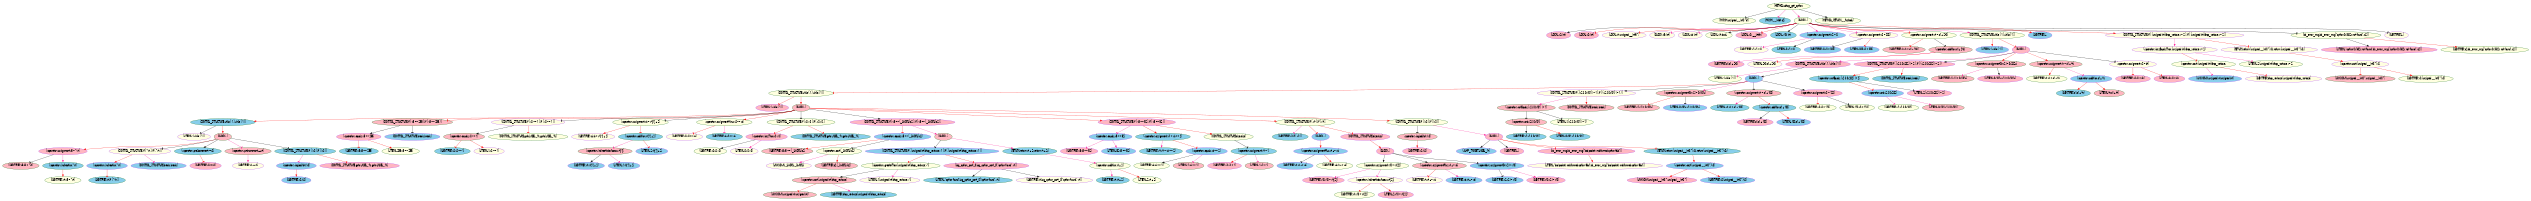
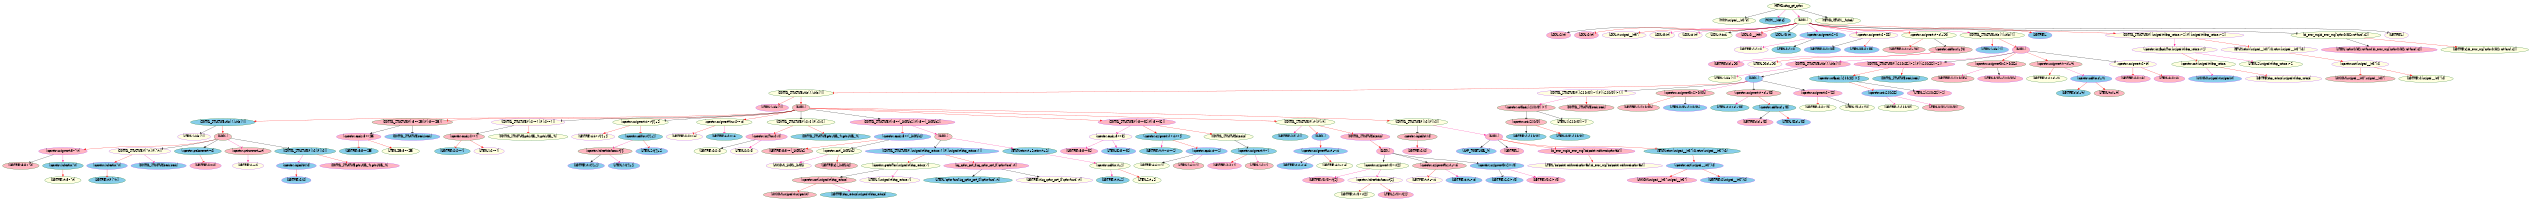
  digraph {
    fontname="Patrick Hand"
    node [color=darkgreen fillcolor=lightyellow fontname="Patrick Hand" style=filled]
    edge [arrowhead=tee color=red fontname="Patrick Hand"]
    n1 [label="(METHOD,udhcp_get_option)"]
    n2 [label="(PARAM,unsigned __int8 *a1)"]
    n3 [fillcolor=skyblue label="(PARAM,__int64 a2)"]
    n4 [label="(BLOCK,,)"]
    n5 [label="(METHOD_RETURN,__fastcall)"]
    n6 [color=purple fillcolor=lightpink label="(LOCAL,v2: int)"]
    n7 [color=purple fillcolor=lightpink label="(LOCAL,v3: int)"]
    n8 [color=purple label="(LOCAL,v4: unsigned __int5 *)"]
-   n9 [color=purple label="(BLOCK,v5: int)"]
+   n9 [color=purple label="(LOCAL,v5: int)"]
    n10 [color=purple label="(LOCAL,v6: int)"]
    n11 [label="(LOCAL,v7: bool)"]
    n12 [color=purple fillcolor=lightpink label="(LOCAL,v8: __int64)"]
    n13 [fillcolor=skyblue label="(LOCAL,v10: int)"]
    n14 [color=purple fillcolor=skyblue label="(<operator>.assignment,v2 = 0)"]
    n15 [color=purple label="(<operator>.assignment,v3 = 388)"]
    n16 [label="(<operator>.assignment,v4 = a1 + 240)"]
    n17 [label="(CONTROL_STRUCTURE,while ( 1 ),while ( 1 ))"]
    n18 [color=purple fillcolor=skyblue label="(IDENTIFIER,L,)"]
    n19 [color=purple label="(CONTROL_STRUCTURE,if ( (unsigned int)dhcp_verbose <= 2 ),if ( (unsigned int)dhcp_verbose <= 2 ))"]
    n20 [label="(bb_error_msg,bb_error_msg(\"option 0x%02x not found\", a2))"]
    n21 [color=purple label="(IDENTIFIER,L,)"]
    n22 [color=purple label="(IDENTIFIER,v2,v2 = 0)"]
    n23 [fillcolor=skyblue label="(LITERAL,0,v2 = 0)"]
    n24 [color=purple fillcolor=skyblue label="(IDENTIFIER,v3,v3 = 388)"]
    n25 [color=purple fillcolor=skyblue label="(LITERAL,388,v3 = 388)"]
    n26 [fillcolor=lightpink label="(IDENTIFIER,v4,v4 = a1 + 240)"]
    n27 [fillcolor=lightpink label="(<operator>.addition,a1 + 240)"]
    n28 [color=purple fillcolor=skyblue label="(LITERAL,1,while ( 1 ))"]
    n29 [color=purple fillcolor=lightpink label="(BLOCK,,)"]
    n30 [color=purple label="(<operator>.lessEqualsThan,(unsigned int)dhcp_verbose <= 2)"]
    n31 [color=purple label="(RETURN,return (unsigned __int8 *)v8;,return (unsigned __int8 *)v8;)"]
    n32 [color=purple fillcolor=lightpink label="(LITERAL,\"option 0x%02x not found\",bb_error_msg(\"option 0x%02x not found\", a2))"]
    n33 [label="(IDENTIFIER,a2,bb_error_msg(\"option 0x%02x not found\", a2))"]
    n34 [color=purple fillcolor=lightpink label="(IDENTIFIER,a1,a1 + 240)"]
    n35 [color=purple label="(LITERAL,240,a1 + 240)"]
    n36 [color=purple fillcolor=lightpink label="(CONTROL_STRUCTURE,while ( 1 ),while ( 1 ))"]
    n37 [color=purple fillcolor=lightpink label="(CONTROL_STRUCTURE,if ( (v2 & 0x202) != 2 ),if ( (v2 & 0x202) != 2 ))"]
    n38 [fillcolor=lightpink label="(<operators>.assignmentOr,v2 |= 0x202u)"]
    n39 [fillcolor=lightpink label="(<operator>.assignment,v4 = a1 + 44)"]
    n40 [color=purple label="(<operator>.assignment,v3 = 64)"]
    n41 [label="(LITERAL,1,while ( 1 ))"]
    n42 [color=purple fillcolor=skyblue label="(BLOCK,,)"]
    n43 [fillcolor=skyblue label="(<operator>.notEquals,(v2 & 0x202) != 2)"]
    n44 [fillcolor=skyblue label="(CONTROL_STRUCTURE,break;,break;)"]
    n45 [fillcolor=lightpink label="(IDENTIFIER,v2,v2 |= 0x202u)"]
    n46 [color=purple fillcolor=lightpink label="(LITERAL,0x202u,v2 |= 0x202u)"]
    n47 [label="(IDENTIFIER,v4,v4 = a1 + 44)"]
    n48 [color=purple fillcolor=skyblue label="(<operator>.addition,a1 + 44)"]
    n49 [color=purple fillcolor=lightpink label="(IDENTIFIER,v3,v3 = 64)"]
    n50 [color=purple fillcolor=lightpink label="(LITERAL,64,v3 = 64)"]
    n51 [label="(CONTROL_STRUCTURE,while ( 1 ),while ( 1 ))"]
    n52 [color=purple label="(CONTROL_STRUCTURE,if ( (v2 & 0x101) != 1 ),if ( (v2 & 0x101) != 1 ))"]
    n53 [fillcolor=lightpink label="(<operators>.assignmentOr,v2 |= 0x101u)"]
    n54 [fillcolor=lightpink label="(<operator>.assignment,v4 = a1 + 108)"]
    n55 [color=purple fillcolor=lightpink label="(<operator>.assignment,v3 = 128)"]
    n56 [color=purple fillcolor=lightpink label="(LITERAL,1,while ( 1 ))"]
    n57 [fillcolor=lightpink label="(BLOCK,,)"]
    n58 [fillcolor=lightpink label="(<operator>.notEquals,(v2 & 0x101) != 1)"]
    n59 [fillcolor=lightpink label="(CONTROL_STRUCTURE,break;,break;)"]
    n60 [fillcolor=lightpink label="(IDENTIFIER,v2,v2 |= 0x101u)"]
    n61 [color=purple fillcolor=skyblue label="(LITERAL,0x101u,v2 |= 0x101u)"]
    n62 [fillcolor=skyblue label="(LITERAL,v4,v4 = a1 + 108)"]
    n63 [fillcolor=skyblue label="(<operator>.addition,a1 + 108)"]
    n64 [label="(IDENTIFIER,v3,v3 = 128)"]
    n65 [label="(LITERAL,128,v3 = 128)"]
    n66 [fillcolor=skyblue label="(CONTROL_STRUCTURE,while ( 1 ),while ( 1 ))"]
    n67 [fillcolor=lightpink label="(CONTROL_STRUCTURE,if ( v5 == 255 ),if ( v5 == 255 ))"]
    n68 [color=purple label="(CONTROL_STRUCTURE,if ( v3 == 1 ),if ( v3 == 1 ))"]
    n69 [label="(<operator>.assignment,v6 = v4[1] + 2)"]
    n70 [label="(<operator>.assignmentMinus,v3 -= v6)"]
    n71 [label="(CONTROL_STRUCTURE,if ( v3 < 0 ),if ( v3 < 0 ))"]
    n72 [color=purple fillcolor=lightpink label="(CONTROL_STRUCTURE,if ( v5 == (_DWORD)a2 ),if ( v5 == (_DWORD)a2 ))"]
    n73 [color=purple fillcolor=lightpink label="(CONTROL_STRUCTURE,if ( v5 == 52 ),if ( v5 == 52 ))"]
    n74 [label="(CONTROL_STRUCTURE,if ( v7 ),if ( v7 ))"]
    n75 [label="(CONTROL_STRUCTURE,if ( !v3 ),if ( !v3 ))"]
    n76 [color=purple label="(LITERAL,1,while ( 1 ))"]
    n77 [fillcolor=lightpink label="(BLOCK,,)"]
    n78 [color=purple fillcolor=lightpink label="(<operator>.equals,v5 == 255)"]
    n79 [color=purple fillcolor=skyblue label="(CONTROL_STRUCTURE,break;,break;)"]
    n80 [fillcolor=lightpink label="(<operator>.equals,v3 == 1)"]
    n81 [label="(CONTROL_STRUCTURE,goto LABEL_14;,goto LABEL_14;)"]
    n82 [color=purple label="(IDENTIFIER,v6,v6 = v4[1] + 2)"]
    n83 [fillcolor=skyblue label="(<operator>.addition,v4[1] + 2)"]
    n84 [color=purple label="(IDENTIFIER,v3,v3 -= v6)"]
    n85 [fillcolor=skyblue label="(IDENTIFIER,v6,v3 -= v6)"]
    n86 [color=purple fillcolor=lightpink label="(<operator>.lessThan,v3 < 0)"]
    n87 [fillcolor=skyblue label="(CONTROL_STRUCTURE,goto LABEL_14;,goto LABEL_14;)"]
    n88 [color=purple fillcolor=skyblue label="(<operator>.equals,v5 == (_DWORD)a2)"]
    n89 [fillcolor=lightpink label="(BLOCK,,)"]
-   n90 [color=purple fillcolor=skyblue label="(<operator>.equals,v5 == 52)"]
+   n90 [color=purple label="(<operator>.equals,v5 == 52)"]
    n91 [fillcolor=skyblue label="(<operator>.assignment,v7 = v6 == 2)"]
    n92 [label="(CONTROL_STRUCTURE,else,else)"]
    n93 [fillcolor=skyblue label="(IDENTIFIER,v7,if ( v7 ))"]
    n94 [color=purple fillcolor=skyblue label="(BLOCK,,)"]
    n95 [color=purple fillcolor=lightpink label="(CONTROL_STRUCTURE,else,else)"]
    n96 [fillcolor=lightpink label="(<operator>.logicalNot,!v3)"]
    n97 [color=purple fillcolor=lightpink label="(BLOCK,,)"]
    n98 [color=purple fillcolor=lightpink label="(<operator>.assignment,v5 = *v4)"]
    n99 [color=purple label="(CONTROL_STRUCTURE,if ( *v4 ),if ( *v4 ))"]
    n100 [fillcolor=skyblue label="(<operator>.preDecrement,--v3)"]
    n101 [fillcolor=lightpink label="(<operator>.preIncrement,++v4)"]
    n102 [fillcolor=skyblue label="(CONTROL_STRUCTURE,if ( !v3 ),if ( !v3 ))"]
    n103 [fillcolor=lightpink label="(IDENTIFIER,v5,v5 = *v4)"]
    n104 [fillcolor=skyblue label="(<operator>.indirection,*v4)"]
    n105 [color=purple fillcolor=skyblue label="(<operator>.indirection,*v4)"]
    n106 [color=purple fillcolor=skyblue label="(CONTROL_STRUCTURE,break;,break;)"]
    n107 [color=purple fillcolor=lightpink label="(IDENTIFIER,v3,--v3)"]
    n108 [color=purple label="(IDENTIFIER,v4,++v4)"]
    n109 [color=purple fillcolor=skyblue label="(<operator>.logicalNot,!v3)"]
    n110 [color=purple fillcolor=lightpink label="(CONTROL_STRUCTURE,goto LABEL_14;,goto LABEL_14;)"]
    n111 [label="(IDENTIFIER,v4,v5 = *v4)"]
    n112 [fillcolor=skyblue label="(IDENTIFIER,v4,if ( *v4 ))"]
    n113 [color=purple fillcolor=skyblue label="(IDENTIFIER,v3,!v3)"]
    n114 [fillcolor=skyblue label="(IDENTIFIER,v5,v5 == 255)"]
    n115 [label="(LITERAL,255,v5 == 255)"]
    n116 [fillcolor=skyblue label="(IDENTIFIER,v3,v3 == 1)"]
    n117 [color=purple label="(LITERAL,1,v3 == 1)"]
    n118 [fillcolor=lightpink label="(<operator>.indirectIndexAccess,v4[1])"]
    n119 [color=purple fillcolor=skyblue label="(LITERAL,2,v4[1] + 2)"]
    n120 [color=purple fillcolor=skyblue label="(IDENTIFIER,v4,v4[1] + 2)"]
    n121 [color=purple fillcolor=skyblue label="(LITERAL,1,v4[1] + 2)"]
    n122 [label="(IDENTIFIER,v3,v3 < 0)"]
    n123 [color=purple label="(LITERAL,0,v3 < 0)"]
    n124 [fillcolor=lightpink label="(IDENTIFIER,v5,v5 == (_DWORD)a2)"]
    n125 [label="(<operator>.cast,(_DWORD)a2)"]
    n126 [color=purple fillcolor=skyblue label="(CONTROL_STRUCTURE,if ( (unsigned int)dhcp_verbose > 1 ),if ( (unsigned int)dhcp_verbose > 1 ))"]
    n127 [fillcolor=skyblue label="(RETURN,return v4 + 2;,return v4 + 2;)"]
    n128 [color=purple label="(UNKNOWN,_DWORD,_DWORD)"]
    n129 [fillcolor=lightpink label="(IDENTIFIER,a2,(_DWORD)a2)"]
    n130 [label="(<operator>.greaterThan,(unsigned int)dhcp_verbose > 1)"]
    n131 [color=purple fillcolor=lightpink label="(log_option_part_0,log_option_part_0(\"option found\", v4))"]
    n132 [label="(<operator>.addition,v4 + 2)"]
    n133 [fillcolor=lightpink label="(<operator>.cast,(unsigned int)dhcp_verbose)"]
    n134 [color=purple label="(LITERAL,1,(unsigned int)dhcp_verbose > 1)"]
    n135 [fillcolor=skyblue label="(LITERAL,\"option found\",log_option_part_0(\"option found\", v4))"]
    n136 [color=purple label="(IDENTIFIER,v4,log_option_part_0(\"option found\", v4))"]
    n137 [fillcolor=lightpink label="(UNKNOWN,unsigned int,unsigned int)"]
    n138 [fillcolor=skyblue label="(IDENTIFIER,dhcp_verbose,(unsigned int)dhcp_verbose)"]
    n139 [fillcolor=skyblue label="(IDENTIFIER,v4,v4 + 2)"]
    n140 [label="(LITERAL,2,v4 + 2)"]
    n141 [color=purple fillcolor=lightpink label="(IDENTIFIER,v5,v5 == 52)"]
    n142 [color=purple fillcolor=skyblue label="(LITERAL,52,v5 == 52)"]
    n143 [fillcolor=skyblue label="(IDENTIFIER,v7,v7 = v6 == 2)"]
    n144 [color=purple fillcolor=skyblue label="(<operator>.equals,v6 == 2)"]
    n145 [fillcolor=skyblue label="(<operator>.assignment,v7 = 1)"]
    n146 [label="(IDENTIFIER,v6,v6 == 2)"]
    n147 [fillcolor=lightpink label="(LITERAL,2,v6 == 2)"]
    n148 [color=purple fillcolor=lightpink label="(IDENTIFIER,v7,v7 = 1)"]
    n149 [fillcolor=lightpink label="(LITERAL,1,v7 = 1)"]
    n150 [color=purple fillcolor=skyblue label="(<operator>.assignmentPlus,v4 += v6)"]
    n151 [color=purple fillcolor=lightpink label="(BLOCK,,)"]
    n152 [color=purple fillcolor=skyblue label="(IDENTIFIER,v4,v4 += v6)"]
    n153 [label="(IDENTIFIER,v6,v4 += v6)"]
    n154 [label="(<operator>.assignment,v10 = v4[2])"]
    n155 [fillcolor=lightpink label="(<operator>.assignmentPlus,v4 += v6)"]
    n156 [color=purple fillcolor=skyblue label="(<operators>.assignmentOr,v2 |= v10)"]
    n157 [color=purple fillcolor=lightpink label="(IDENTIFIER,v10,v10 = v4[2])"]
    n158 [color=purple label="(<operator>.indirectIndexAccess,v4[2])"]
    n159 [color=purple label="(IDENTIFIER,v4,v4 += v6)"]
    n160 [color=purple fillcolor=skyblue label="(IDENTIFIER,v6,v4 += v6)"]
    n161 [color=purple fillcolor=skyblue label="(IDENTIFIER,v2,v2 |= v10)"]
    n162 [color=purple fillcolor=lightpink label="(IDENTIFIER,v10,v2 |= v10)"]
    n163 [label="(IDENTIFIER,v4,v10 = v4[2])"]
    n164 [color=purple fillcolor=lightpink label="(LITERAL,2,v10 = v4[2])"]
    n165 [color=purple fillcolor=lightpink label="(IDENTIFIER,v3,!v3)"]
    n166 [color=purple fillcolor=skyblue label="(JUMP_TARGET,LABEL_14)"]
    n167 [color=purple fillcolor=lightpink label="(IDENTIFIER,L,)"]
    n168 [color=purple fillcolor=lightpink label="(bb_error_msg,bb_error_msg(\"bad packet, malformed option field\"))"]
    n169 [fillcolor=skyblue label="(RETURN,return (unsigned __int8 *)v8;,return (unsigned __int8 *)v8;)"]
    n170 [color=purple label="(LITERAL,\"bad packet, malformed option field\",bb_error_msg(\"bad packet, malformed option field\"))"]
    n171 [color=purple fillcolor=skyblue label="(<operator>.cast,(unsigned __int8 *)v8)"]
    n172 [color=purple fillcolor=lightpink label="(UNKNOWN,unsigned __int8 *,unsigned __int8 *)"]
    n173 [color=purple fillcolor=skyblue label="(IDENTIFIER,v8,(unsigned __int8 *)v8)"]
    n174 [fillcolor=lightpink label="(<operator>.and,v2 & 0x101)"]
    n175 [label="(LITERAL,1,(v2 & 0x101) != 1)"]
    n176 [fillcolor=skyblue label="(IDENTIFIER,v2,v2 & 0x101)"]
    n177 [fillcolor=skyblue label="(LITERAL,0x101,v2 & 0x101)"]
    n178 [color=purple fillcolor=lightpink label="(IDENTIFIER,a1,a1 + 108)"]
    n179 [color=purple fillcolor=skyblue label="(LITERAL,108,a1 + 108)"]
    n180 [color=purple fillcolor=skyblue label="(<operator>.and,v2 & 0x202)"]
    n181 [color=purple fillcolor=lightpink label="(LITERAL,2,(v2 & 0x202) != 2)"]
    n182 [label="(IDENTIFIER,v2,v2 & 0x202)"]
    n183 [fillcolor=lightpink label="(LITERAL,0x202,v2 & 0x202)"]
    n184 [fillcolor=skyblue label="(IDENTIFIER,a1,a1 + 44)"]
    n185 [fillcolor=lightpink label="(LITERAL,44,a1 + 44)"]
    n186 [label="(<operator>.cast,(unsigned int)dhcp_verbose)"]
    n187 [label="(LITERAL,2,(unsigned int)dhcp_verbose <= 2)"]
    n188 [color=purple label="(<operator>.cast,(unsigned __int8 *)v8)"]
    n189 [color=purple fillcolor=skyblue label="(UNKNOWN,unsigned int,unsigned int)"]
    n190 [color=purple label="(IDENTIFIER,dhcp_verbose,(unsigned int)dhcp_verbose)"]
    n191 [fillcolor=lightpink label="(UNKNOWN,unsigned __int8 *,unsigned __int8 *)"]
    n192 [label="(IDENTIFIER,v8,(unsigned __int8 *)v8)"]
    n1 -> n2 [color=black]
    n1 -> n3 [color=deeppink]
    n1 -> n4 [arrowhead=normal color=deeppink]
    n1 -> n5 [arrowhead=normal color=black]
    n4 -> n6 [arrowhead=normal color=black]
    n4 -> n7
    n4 -> n8
    n4 -> n9 [color=deeppink]
    n4 -> n10 [color=deeppink]
    n4 -> n11 [arrowhead=normal color=black]
    n4 -> n12
    n4 -> n13 [arrowhead=normal color=black]
    n4 -> n14 [arrowhead=normal color=deeppink]
    n4 -> n15 [color=deeppink]
    n4 -> n16
    n4 -> n17 [arrowhead=normal color=deeppink]
    n4 -> n18 [arrowhead=normal]
    n4 -> n19 [arrowhead=normal]
    n4 -> n20 [color=black]
    n4 -> n21 [color=black]
    n14 -> n22 [color=deeppink]
    n14 -> n23 [arrowhead=normal color=black]
    n15 -> n24 [color=black]
    n15 -> n25
    n16 -> n26
    n16 -> n27 [color=black]
    n17 -> n28 [arrowhead=normal]
    n17 -> n29
    n19 -> n30 [arrowhead=normal color=deeppink]
    n19 -> n31
    n20 -> n32 [arrowhead=normal color=black]
    n20 -> n33 [arrowhead=normal]
    n27 -> n34 [color=deeppink]
    n27 -> n35
    n29 -> n36 [color=deeppink]
    n29 -> n37 [arrowhead=normal color=black]
    n29 -> n38 [arrowhead=normal]
    n29 -> n39 [arrowhead=normal]
    n29 -> n40 [color=black]
    n30 -> n186
    n30 -> n187 [color=deeppink]
    n31 -> n188 [arrowhead=normal]
    n36 -> n41 [color=deeppink]
    n36 -> n42 [arrowhead=normal color=black]
    n37 -> n43 [arrowhead=normal]
    n37 -> n44 [arrowhead=normal]
    n38 -> n45 [color=deeppink]
    n38 -> n46 [arrowhead=normal color=black]
    n39 -> n47 [arrowhead=normal]
    n39 -> n48 [color=deeppink]
    n40 -> n49
    n40 -> n50
    n42 -> n51
    n42 -> n52 [arrowhead=normal color=black]
    n42 -> n53 [arrowhead=normal color=deeppink]
    n42 -> n54 [color=black]
    n42 -> n55 [arrowhead=normal color=black]
    n43 -> n180
    n43 -> n181 [color=black]
    n48 -> n184 [arrowhead=normal]
    n48 -> n185 [arrowhead=normal]
    n51 -> n56
    n51 -> n57 [arrowhead=normal]
    n52 -> n58 [arrowhead=normal color=deeppink]
    n52 -> n59 [arrowhead=normal]
    n53 -> n60
    n53 -> n61 [color=black]
    n54 -> n62 [arrowhead=normal color=deeppink]
    n54 -> n63
    n55 -> n64
    n55 -> n65 [color=black]
    n57 -> n66 [arrowhead=normal]
    n57 -> n67
    n57 -> n68 [color=black]
    n57 -> n69 [color=black]
    n57 -> n70 [arrowhead=normal]
    n57 -> n71 [color=black]
    n57 -> n72 [arrowhead=normal color=black]
    n57 -> n73 [arrowhead=normal]
    n57 -> n74 [arrowhead=normal]
    n57 -> n75 [arrowhead=normal]
    n58 -> n174 [color=black]
    n58 -> n175 [color=black]
    n63 -> n178 [arrowhead=normal color=black]
    n63 -> n179 [arrowhead=normal]
    n66 -> n76 [color=black]
    n66 -> n77 [arrowhead=normal]
    n67 -> n78 [arrowhead=normal color=black]
    n67 -> n79 [color=black]
    n68 -> n80 [arrowhead=normal color=black]
    n68 -> n81
    n69 -> n82 [arrowhead=normal]
    n69 -> n83
    n70 -> n84
    n70 -> n85 [color=deeppink]
    n71 -> n86
    n71 -> n87
    n72 -> n88
    n72 -> n89 [arrowhead=normal color=deeppink]
    n73 -> n90 [color=deeppink]
    n73 -> n91 [arrowhead=normal]
    n73 -> n92 [arrowhead=normal]
-   n74 -> n93 [color=deeppink]
+   n74 -> n93 [arrowhead=normal color=deeppink]
    n74 -> n94
    n74 -> n95
    n75 -> n96 [color=black]
    n75 -> n97 [arrowhead=normal color=deeppink]
    n77 -> n98 [arrowhead=normal]
    n77 -> n99 [color=black]
    n77 -> n100 [arrowhead=normal color=black]
    n77 -> n101 [color=deeppink]
    n77 -> n102 [color=black]
    n78 -> n114
    n78 -> n115 [arrowhead=normal]
    n80 -> n116
    n80 -> n117 [arrowhead=normal]
    n83 -> n118 [color=deeppink]
    n83 -> n119
    n86 -> n122 [arrowhead=normal color=black]
    n86 -> n123 [arrowhead=normal color=deeppink]
    n88 -> n124 [arrowhead=normal]
    n88 -> n125 [color=black]
    n89 -> n126 [color=black]
    n89 -> n127 [arrowhead=normal color=deeppink]
    n90 -> n141 [color=deeppink]
    n90 -> n142 [arrowhead=normal color=deeppink]
    n91 -> n143 [arrowhead=normal color=deeppink]
    n91 -> n144
    n92 -> n145 [color=black]
    n94 -> n150 [arrowhead=normal]
    n95 -> n151 [arrowhead=normal]
    n96 -> n165 [arrowhead=normal]
    n97 -> n166 [arrowhead=normal color=black]
    n97 -> n167 [arrowhead=normal color=black]
    n97 -> n168
    n97 -> n169
    n98 -> n103 [color=black]
    n98 -> n104 [arrowhead=normal color=deeppink]
    n99 -> n105 [arrowhead=normal]
    n99 -> n106 [color=deeppink]
    n100 -> n107
    n101 -> n108 [arrowhead=normal color=deeppink]
    n102 -> n109 [color=deeppink]
    n102 -> n110
    n104 -> n111 [arrowhead=normal]
    n105 -> n112
    n109 -> n113 [arrowhead=normal]
    n118 -> n120 [arrowhead=normal color=black]
    n118 -> n121 [color=deeppink]
    n125 -> n128 [arrowhead=normal color=deeppink]
    n125 -> n129 [arrowhead=normal]
    n126 -> n130
    n126 -> n131
    n127 -> n132 [arrowhead=normal color=deeppink]
    n130 -> n133 [arrowhead=normal color=black]
    n130 -> n134 [color=deeppink]
    n131 -> n135 [arrowhead=normal color=black]
    n131 -> n136 [arrowhead=normal color=black]
    n132 -> n139 [arrowhead=normal color=deeppink]
    n132 -> n140 [arrowhead=normal]
    n133 -> n137
    n133 -> n138 [arrowhead=normal color=deeppink]
    n144 -> n146 [arrowhead=normal color=black]
    n144 -> n147 [color=deeppink]
    n145 -> n148 [arrowhead=normal]
    n145 -> n149 [color=deeppink]
    n150 -> n152 [color=black]
    n150 -> n153 [arrowhead=normal]
    n151 -> n154 [arrowhead=normal color=black]
    n151 -> n155 [arrowhead=normal color=black]
    n151 -> n156 [color=black]
    n154 -> n157 [color=deeppink]
    n154 -> n158 [color=deeppink]
    n155 -> n159
    n155 -> n160 [arrowhead=normal color=deeppink]
    n156 -> n161 [color=black]
    n156 -> n162 [arrowhead=normal color=deeppink]
    n158 -> n163
    n158 -> n164 [arrowhead=normal]
    n168 -> n170 [arrowhead=normal]
    n169 -> n171 [arrowhead=normal]
    n171 -> n172 [arrowhead=normal]
    n171 -> n173 [arrowhead=normal]
    n174 -> n176 [arrowhead=normal color=black]
    n174 -> n177 [arrowhead=normal]
    n180 -> n182 [color=deeppink]
    n180 -> n183 [arrowhead=normal color=deeppink]
    n186 -> n189 [color=deeppink]
    n186 -> n190
    n188 -> n191
    n188 -> n192 [arrowhead=normal]
  }
